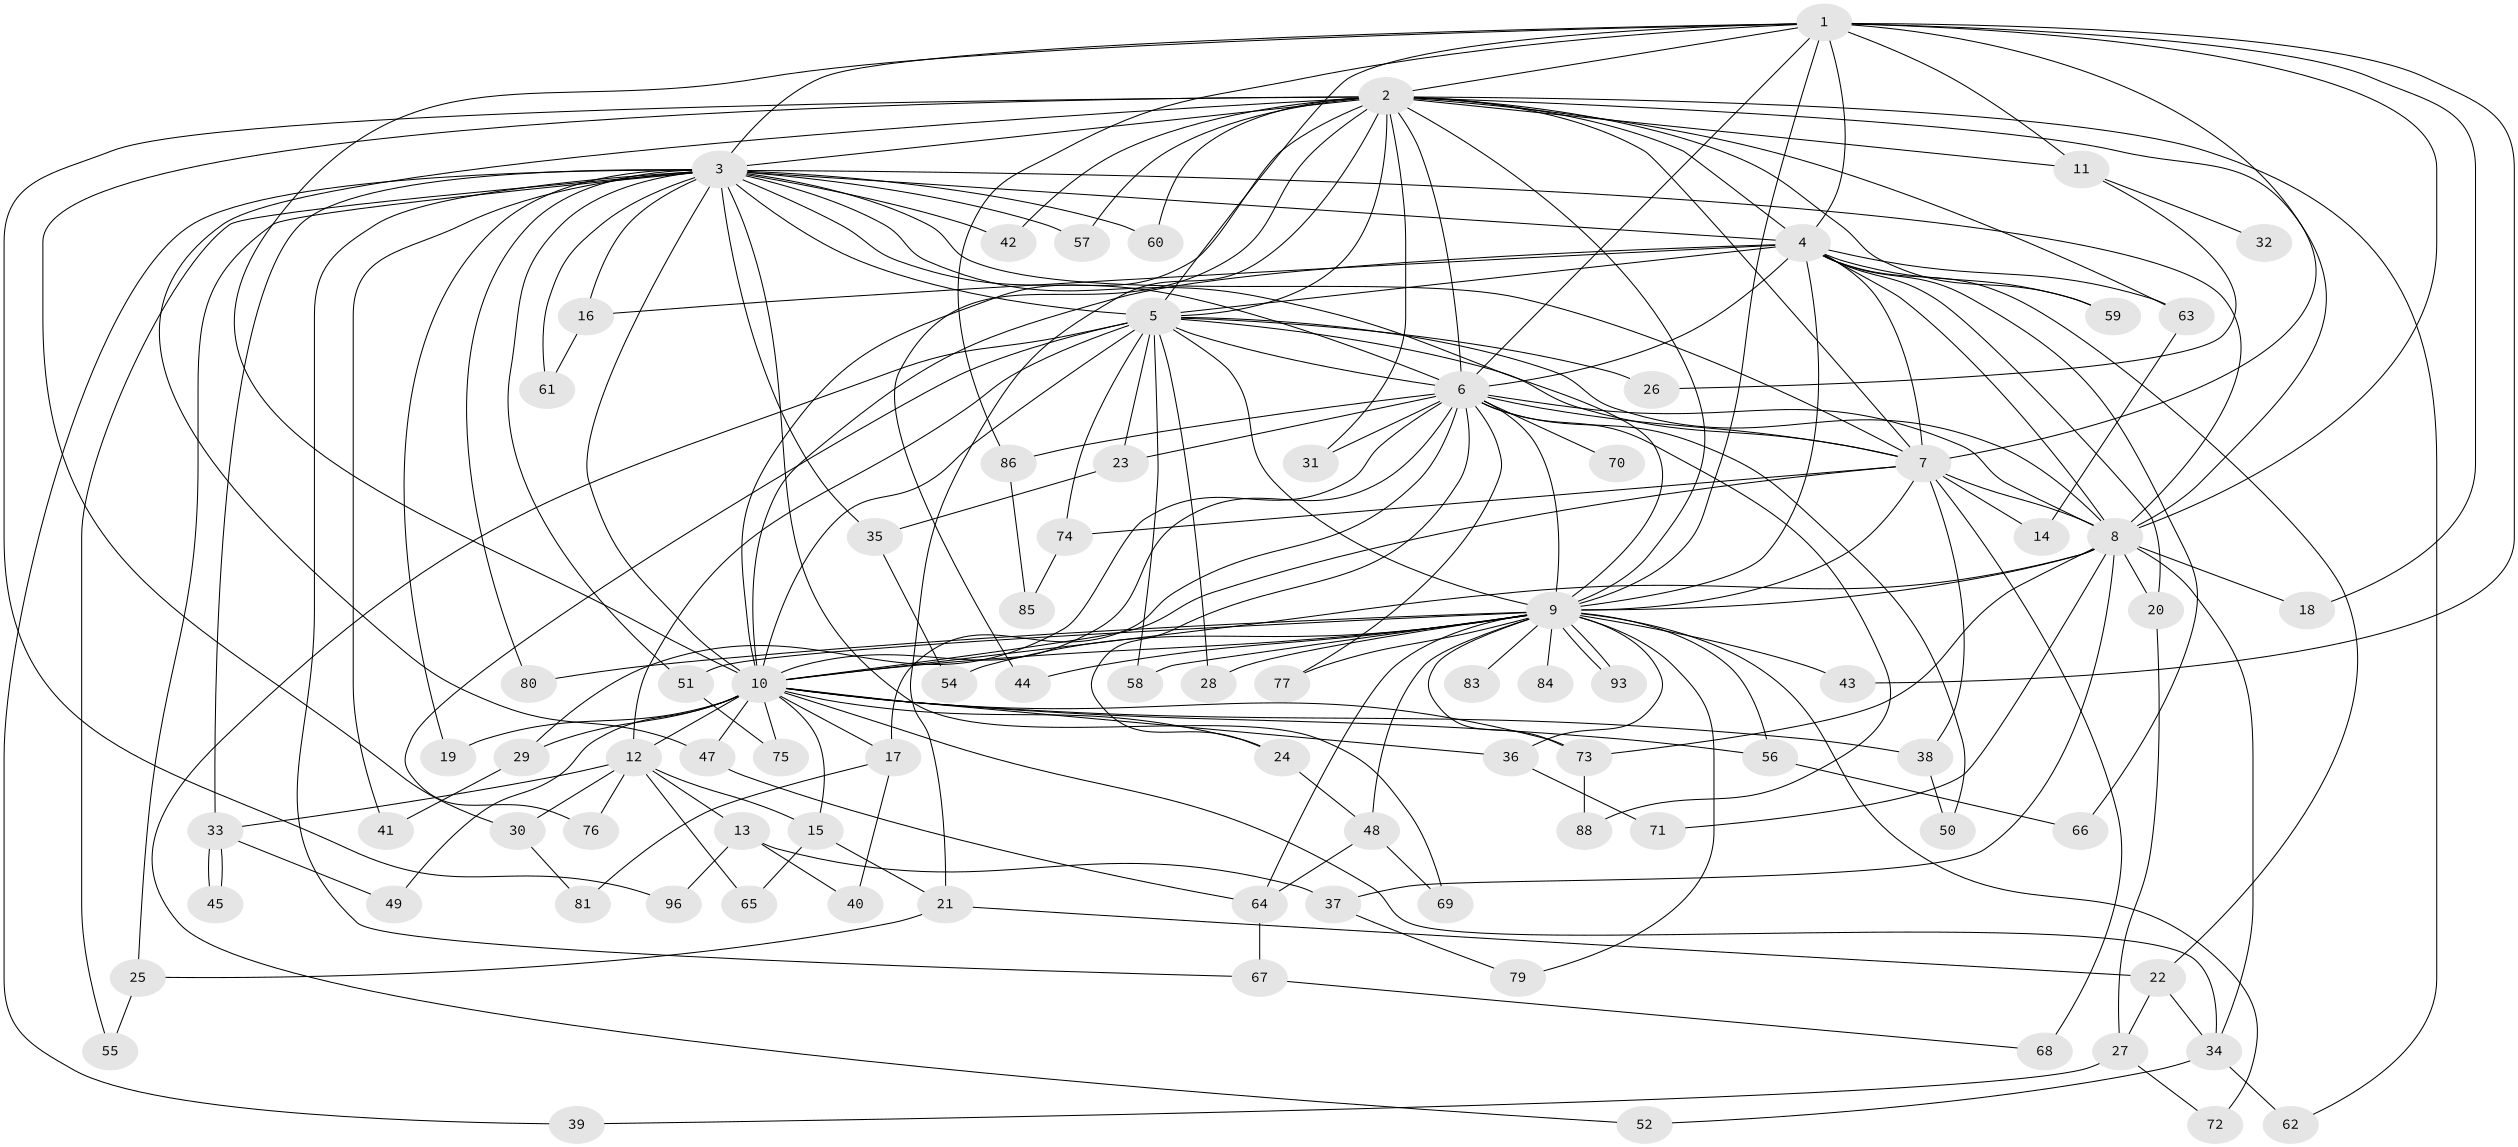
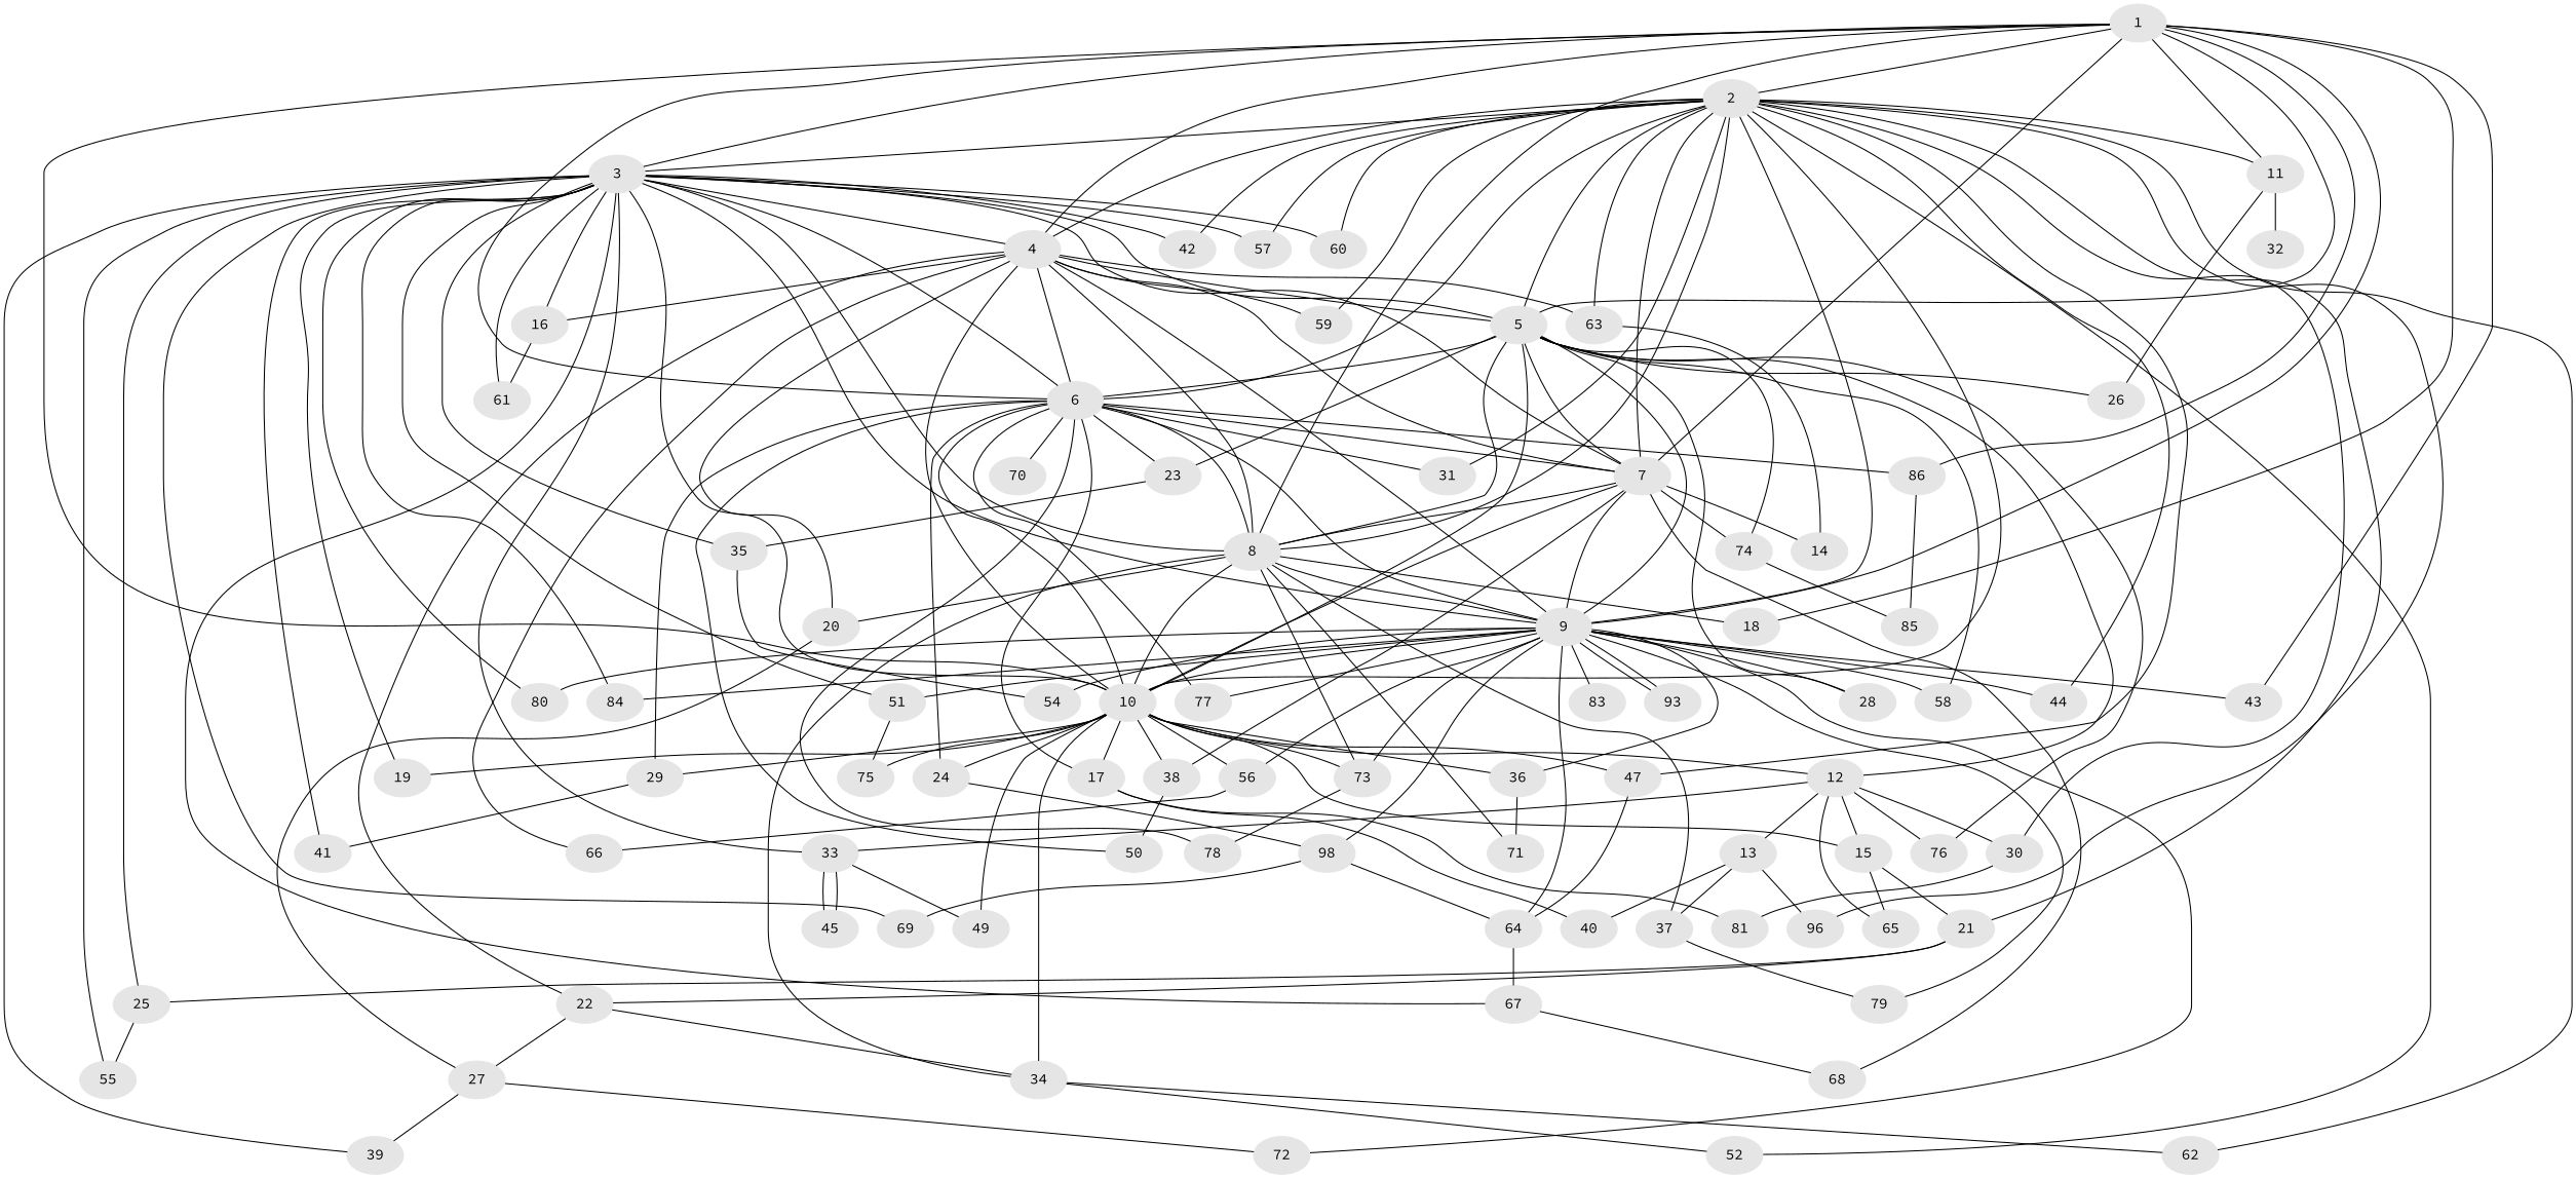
  graph {
    fontname="Source Code Pro"
    node [color=gray90 fontname="Source Code Pro" style=filled]
    edge [fontname="Source Code Pro"]
    1
    2
    3
    4
    5
    6
    7
    8
    9
    10
    11
    18
    43
    n14 [label=86]
    21
    30
    31
    42
    44
    n20 [label=96]
    47
    52
    57
    59
    60
    62
    63
    16
    19
    25
    33
    35
    39
    41
    51
    55
    61
    67
    69
    80
    84
    20
    22
    66
    12
    23
    26
    28
    58
    74
    76
    17
    24
    29
    50
    70
    77
-   78 [label=88]
+   78
    14
    38
    68
    34
    37
    71
    73
    36
-   48
+   48 [label=98]
    n68 [label=93]
    54
    56
    64
    72
    79
    83
    15
    49
    75
    32
    85
    81
    45
    27
    13
    65
    40
    1 -- 2
    1 -- 3
    1 -- 4
    1 -- 5
    1 -- 6
    1 -- 7
    1 -- 8
    1 -- 9
    1 -- 10
    1 -- 11
    1 -- 18
    1 -- 43
    1 -- n14
    2 -- 3
    2 -- 4
    2 -- 5
    2 -- 6
    2 -- 7
    2 -- 8
    2 -- 9
    2 -- 10
    2 -- 11
    2 -- 21
    2 -- 30
    2 -- 31
    2 -- 42
    2 -- 44
    2 -- n20
    2 -- 47
-   5 -- 52
+   2 -- 52
    2 -- 57
    2 -- 59
    2 -- 60
    2 -- 62
    2 -- 63
    3 -- 4
    3 -- 5
    3 -- 6
    3 -- 7
    3 -- 8
    3 -- 9
    3 -- 10
    3 -- 42
    3 -- 57
    3 -- 60
    3 -- 16
    3 -- 19
    3 -- 25
    3 -- 33
    3 -- 35
    3 -- 39
    3 -- 41
    3 -- 51
    3 -- 55
    3 -- 61
    3 -- 67
    3 -- 69
    3 -- 80
+   3 -- 84
    4 -- 5
    4 -- 6
    4 -- 7
    4 -- 8
    4 -- 9
    4 -- 10
    4 -- 59
    4 -- 63
    4 -- 16
    4 -- 20
    4 -- 22
    4 -- 66
    5 -- 6
    5 -- 7
    5 -- 8
    5 -- 9
    5 -- 10
    5 -- 12
    5 -- 23
    5 -- 26
    5 -- 28
    5 -- 58
    5 -- 74
    5 -- 76
    6 -- 7
    6 -- 8
    6 -- 9
    6 -- 10
    6 -- n14
    6 -- 31
    6 -- 23
    6 -- 17
    6 -- 24
    6 -- 29
    6 -- 50
    6 -- 70
    6 -- 77
    6 -- 78
    7 -- 8
    7 -- 9
    7 -- 10
    7 -- 74
    7 -- 14
    7 -- 38
    7 -- 68
    8 -- 9
    8 -- 10
    8 -- 18
    8 -- 20
    8 -- 34
    8 -- 37
    8 -- 71
    8 -- 73
    9 -- 10
    9 -- 43
    9 -- 44
    9 -- 51
    9 -- 80
    9 -- 84
    9 -- 28
    9 -- 58
    9 -- 77
    9 -- 73
    9 -- 36
    9 -- 48
    9 -- n68
    9 -- n68
    9 -- 54
    9 -- 56
    9 -- 64
    9 -- 72
    9 -- 79
    9 -- 83
    10 -- 47
    10 -- 19
    10 -- 12
    10 -- 17
    10 -- 24
    10 -- 29
    10 -- 38
    10 -- 34
    10 -- 73
    10 -- 36
    10 -- 56
    10 -- 15
    10 -- 49
    10 -- 75
    11 -- 26
    11 -- 32
    n14 -- 85
    21 -- 25
    21 -- 22
    30 -- 81
    47 -- 64
    63 -- 14
    16 -- 61
    25 -- 55
    33 -- 49
    33 -- 45
    33 -- 45
    35 -- 54
    51 -- 75
    67 -- 68
    20 -- 27
    22 -- 34
    22 -- 27
    12 -- 30
    12 -- 33
    12 -- 76
    12 -- 15
    12 -- 13
    12 -- 65
    23 -- 35
    74 -- 85
    17 -- 81
    17 -- 40
    24 -- 48
    29 -- 41
    38 -- 50
    34 -- 52
    34 -- 62
    37 -- 79
    73 -- 78
    36 -- 71
    48 -- 69
    48 -- 64
    56 -- 66
    64 -- 67
    15 -- 21
    15 -- 65
    27 -- 39
    27 -- 72
    13 -- n20
    13 -- 37
    13 -- 40
  }
